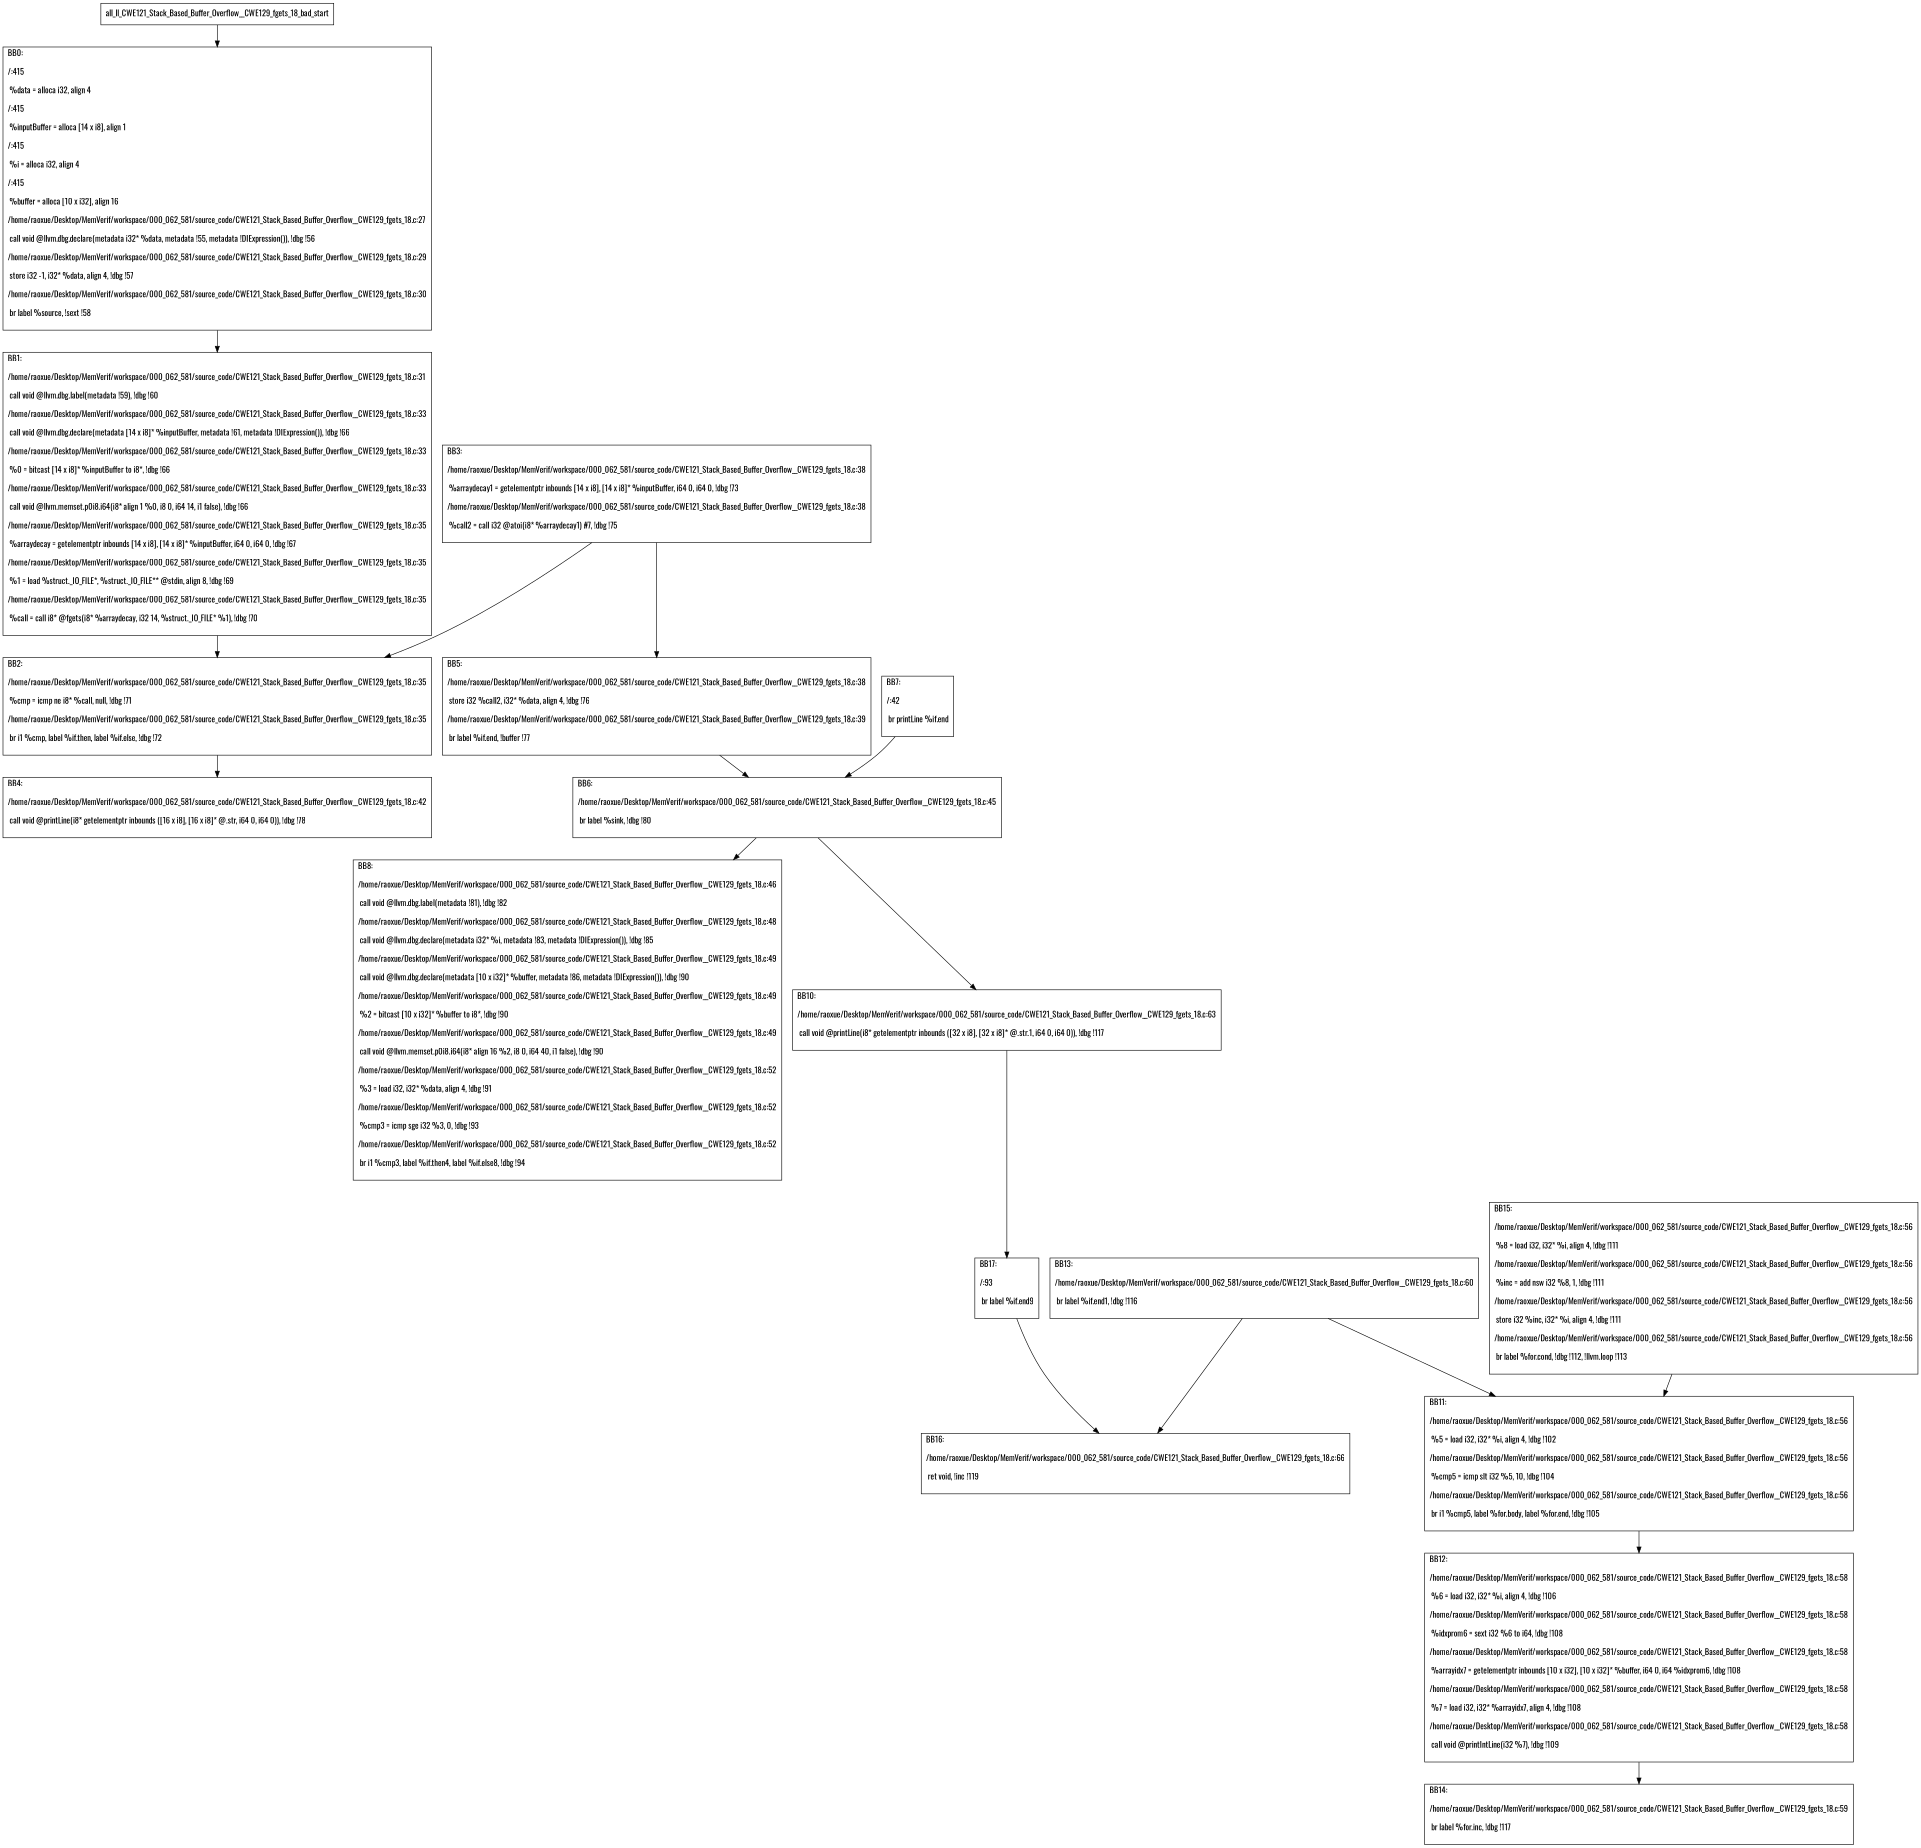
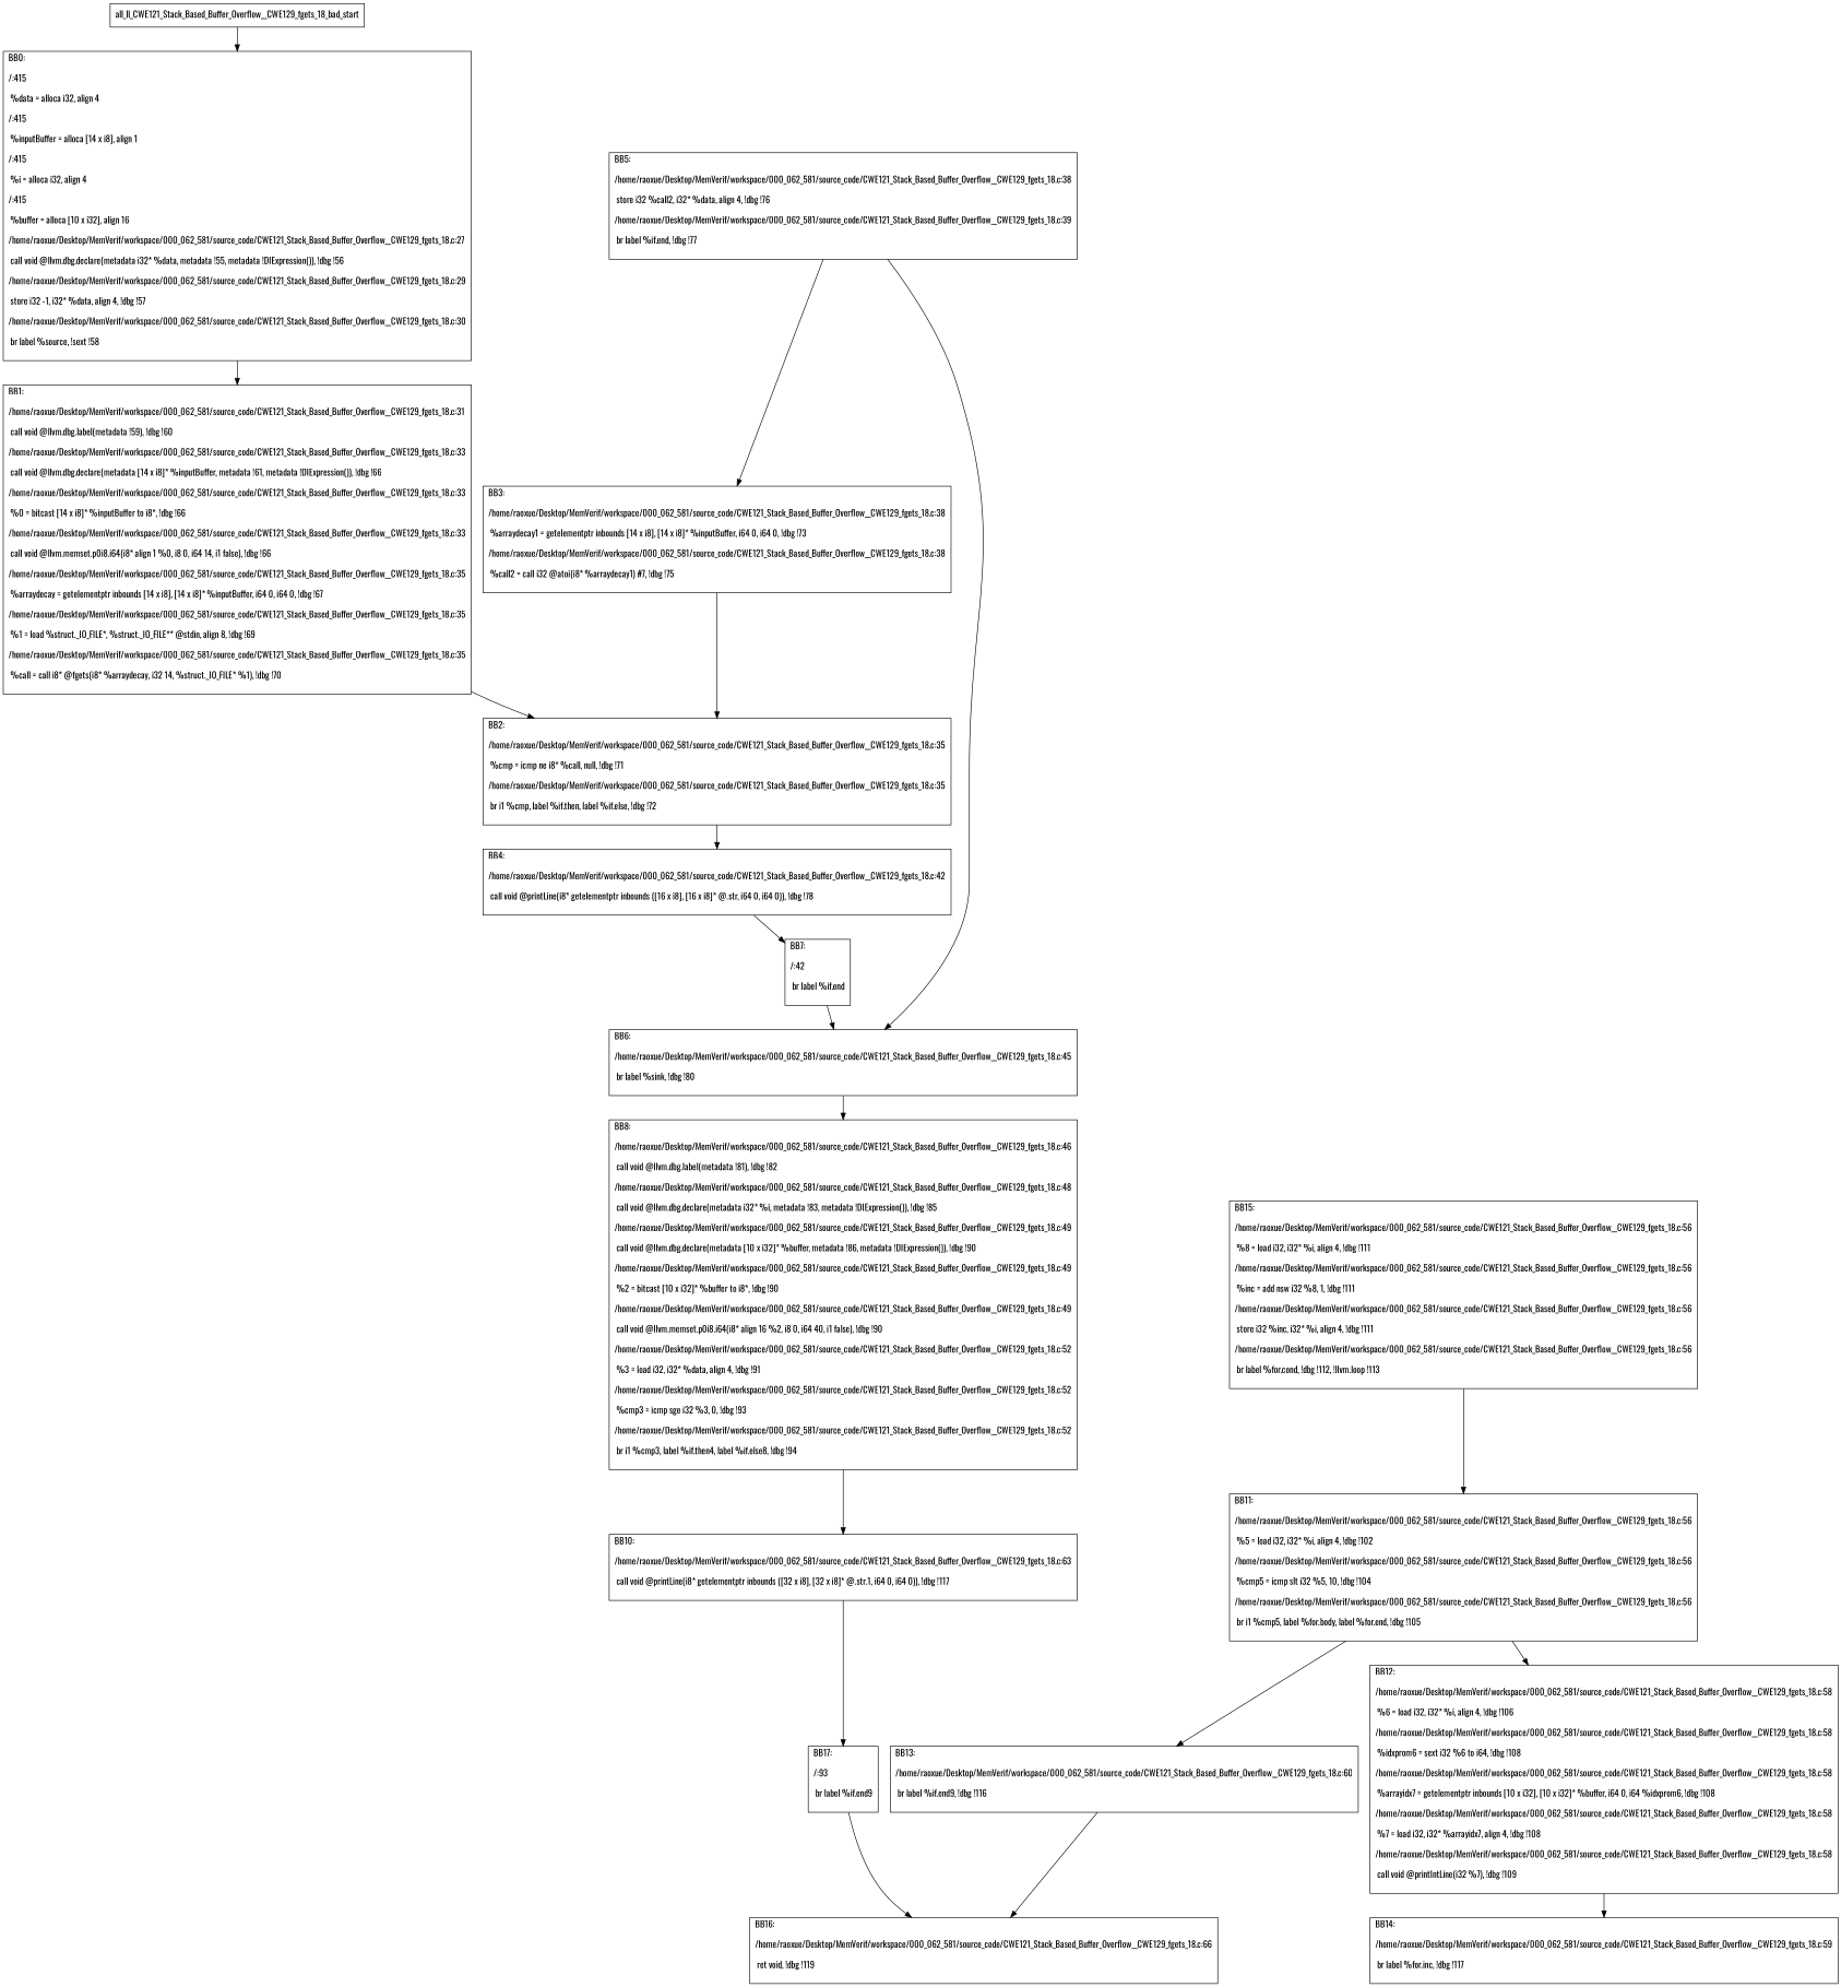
  digraph {
    fontname=Oswald
    node [fontname=Oswald shape=record]
    edge [fontname=Oswald]
    n1 [label="{all_ll_CWE121_Stack_Based_Buffer_Overflow__CWE129_fgets_18_bad_start}"]
    n2 [label="{BB0:\l\l/:415\l\n  %data = alloca i32, align 4\l\n/:415\l\n  %inputBuffer = alloca [14 x i8], align 1\l\n/:415\l\n  %i = alloca i32, align 4\l\n/:415\l\n  %buffer = alloca [10 x i32], align 16\l\n/home/raoxue/Desktop/MemVerif/workspace/000_062_581/source_code/CWE121_Stack_Based_Buffer_Overflow__CWE129_fgets_18.c:27\l\n  call void @llvm.dbg.declare(metadata i32* %data, metadata !55, metadata !DIExpression()), !dbg !56\l\n/home/raoxue/Desktop/MemVerif/workspace/000_062_581/source_code/CWE121_Stack_Based_Buffer_Overflow__CWE129_fgets_18.c:29\l\n  store i32 -1, i32* %data, align 4, !dbg !57\l\n/home/raoxue/Desktop/MemVerif/workspace/000_062_581/source_code/CWE121_Stack_Based_Buffer_Overflow__CWE129_fgets_18.c:30\l\n  br label %source, !sext !58\l\n}"]
    n3 [label="{BB1:\l\l/home/raoxue/Desktop/MemVerif/workspace/000_062_581/source_code/CWE121_Stack_Based_Buffer_Overflow__CWE129_fgets_18.c:31\l\n  call void @llvm.dbg.label(metadata !59), !dbg !60\l\n/home/raoxue/Desktop/MemVerif/workspace/000_062_581/source_code/CWE121_Stack_Based_Buffer_Overflow__CWE129_fgets_18.c:33\l\n  call void @llvm.dbg.declare(metadata [14 x i8]* %inputBuffer, metadata !61, metadata !DIExpression()), !dbg !66\l\n/home/raoxue/Desktop/MemVerif/workspace/000_062_581/source_code/CWE121_Stack_Based_Buffer_Overflow__CWE129_fgets_18.c:33\l\n  %0 = bitcast [14 x i8]* %inputBuffer to i8*, !dbg !66\l\n/home/raoxue/Desktop/MemVerif/workspace/000_062_581/source_code/CWE121_Stack_Based_Buffer_Overflow__CWE129_fgets_18.c:33\l\n  call void @llvm.memset.p0i8.i64(i8* align 1 %0, i8 0, i64 14, i1 false), !dbg !66\l\n/home/raoxue/Desktop/MemVerif/workspace/000_062_581/source_code/CWE121_Stack_Based_Buffer_Overflow__CWE129_fgets_18.c:35\l\n  %arraydecay = getelementptr inbounds [14 x i8], [14 x i8]* %inputBuffer, i64 0, i64 0, !dbg !67\l\n/home/raoxue/Desktop/MemVerif/workspace/000_062_581/source_code/CWE121_Stack_Based_Buffer_Overflow__CWE129_fgets_18.c:35\l\n  %1 = load %struct._IO_FILE*, %struct._IO_FILE** @stdin, align 8, !dbg !69\l\n/home/raoxue/Desktop/MemVerif/workspace/000_062_581/source_code/CWE121_Stack_Based_Buffer_Overflow__CWE129_fgets_18.c:35\l\n  %call = call i8* @fgets(i8* %arraydecay, i32 14, %struct._IO_FILE* %1), !dbg !70\l\n}"]
    n4 [label="{BB2:\l\l/home/raoxue/Desktop/MemVerif/workspace/000_062_581/source_code/CWE121_Stack_Based_Buffer_Overflow__CWE129_fgets_18.c:35\l\n  %cmp = icmp ne i8* %call, null, !dbg !71\l\n/home/raoxue/Desktop/MemVerif/workspace/000_062_581/source_code/CWE121_Stack_Based_Buffer_Overflow__CWE129_fgets_18.c:35\l\n  br i1 %cmp, label %if.then, label %if.else, !dbg !72\l\n}"]
    n5 [label="{BB4:\l\l/home/raoxue/Desktop/MemVerif/workspace/000_062_581/source_code/CWE121_Stack_Based_Buffer_Overflow__CWE129_fgets_18.c:42\l\n  call void @printLine(i8* getelementptr inbounds ([16 x i8], [16 x i8]* @.str, i64 0, i64 0)), !dbg !78\l\n}"]
    n6 [label="{BB3:\l\l/home/raoxue/Desktop/MemVerif/workspace/000_062_581/source_code/CWE121_Stack_Based_Buffer_Overflow__CWE129_fgets_18.c:38\l\n  %arraydecay1 = getelementptr inbounds [14 x i8], [14 x i8]* %inputBuffer, i64 0, i64 0, !dbg !73\l\n/home/raoxue/Desktop/MemVerif/workspace/000_062_581/source_code/CWE121_Stack_Based_Buffer_Overflow__CWE129_fgets_18.c:38\l\n  %call2 = call i32 @atoi(i8* %arraydecay1) #7, !dbg !75\l\n}"]
-   n7 [label="{BB5:\l\l/home/raoxue/Desktop/MemVerif/workspace/000_062_581/source_code/CWE121_Stack_Based_Buffer_Overflow__CWE129_fgets_18.c:38\l\n  store i32 %call2, i32* %data, align 4, !dbg !76\l\n/home/raoxue/Desktop/MemVerif/workspace/000_062_581/source_code/CWE121_Stack_Based_Buffer_Overflow__CWE129_fgets_18.c:39\l\n  br label %if.end, !buffer !77\l\n}"]
-   n8 [label="{BB7:\l\l/:42\l\n  br printLine %if.end\l\n}"]
+   n7 [label="{BB5:\l\l/home/raoxue/Desktop/MemVerif/workspace/000_062_581/source_code/CWE121_Stack_Based_Buffer_Overflow__CWE129_fgets_18.c:38\l\n  store i32 %call2, i32* %data, align 4, !dbg !76\l\n/home/raoxue/Desktop/MemVerif/workspace/000_062_581/source_code/CWE121_Stack_Based_Buffer_Overflow__CWE129_fgets_18.c:39\l\n  br label %if.end, !dbg !77\l\n}"]
+   n8 [label="{BB7:\l\l/:42\l\n  br label %if.end\l\n}"]
    n9 [label="{BB6:\l\l/home/raoxue/Desktop/MemVerif/workspace/000_062_581/source_code/CWE121_Stack_Based_Buffer_Overflow__CWE129_fgets_18.c:45\l\n  br label %sink, !dbg !80\l\n}"]
    n10 [label="{BB8:\l\l/home/raoxue/Desktop/MemVerif/workspace/000_062_581/source_code/CWE121_Stack_Based_Buffer_Overflow__CWE129_fgets_18.c:46\l\n  call void @llvm.dbg.label(metadata !81), !dbg !82\l\n/home/raoxue/Desktop/MemVerif/workspace/000_062_581/source_code/CWE121_Stack_Based_Buffer_Overflow__CWE129_fgets_18.c:48\l\n  call void @llvm.dbg.declare(metadata i32* %i, metadata !83, metadata !DIExpression()), !dbg !85\l\n/home/raoxue/Desktop/MemVerif/workspace/000_062_581/source_code/CWE121_Stack_Based_Buffer_Overflow__CWE129_fgets_18.c:49\l\n  call void @llvm.dbg.declare(metadata [10 x i32]* %buffer, metadata !86, metadata !DIExpression()), !dbg !90\l\n/home/raoxue/Desktop/MemVerif/workspace/000_062_581/source_code/CWE121_Stack_Based_Buffer_Overflow__CWE129_fgets_18.c:49\l\n  %2 = bitcast [10 x i32]* %buffer to i8*, !dbg !90\l\n/home/raoxue/Desktop/MemVerif/workspace/000_062_581/source_code/CWE121_Stack_Based_Buffer_Overflow__CWE129_fgets_18.c:49\l\n  call void @llvm.memset.p0i8.i64(i8* align 16 %2, i8 0, i64 40, i1 false), !dbg !90\l\n/home/raoxue/Desktop/MemVerif/workspace/000_062_581/source_code/CWE121_Stack_Based_Buffer_Overflow__CWE129_fgets_18.c:52\l\n  %3 = load i32, i32* %data, align 4, !dbg !91\l\n/home/raoxue/Desktop/MemVerif/workspace/000_062_581/source_code/CWE121_Stack_Based_Buffer_Overflow__CWE129_fgets_18.c:52\l\n  %cmp3 = icmp sge i32 %3, 0, !dbg !93\l\n/home/raoxue/Desktop/MemVerif/workspace/000_062_581/source_code/CWE121_Stack_Based_Buffer_Overflow__CWE129_fgets_18.c:52\l\n  br i1 %cmp3, label %if.then4, label %if.else8, !dbg !94\l\n}"]
    n11 [label="{BB10:\l\l/home/raoxue/Desktop/MemVerif/workspace/000_062_581/source_code/CWE121_Stack_Based_Buffer_Overflow__CWE129_fgets_18.c:63\l\n  call void @printLine(i8* getelementptr inbounds ([32 x i8], [32 x i8]* @.str.1, i64 0, i64 0)), !dbg !117\l\n}"]
    n12 [label="{BB17:\l\l/:93\l\n  br label %if.end9\l\n}"]
    n13 [label="{BB11:\l\l/home/raoxue/Desktop/MemVerif/workspace/000_062_581/source_code/CWE121_Stack_Based_Buffer_Overflow__CWE129_fgets_18.c:56\l\n  %5 = load i32, i32* %i, align 4, !dbg !102\l\n/home/raoxue/Desktop/MemVerif/workspace/000_062_581/source_code/CWE121_Stack_Based_Buffer_Overflow__CWE129_fgets_18.c:56\l\n  %cmp5 = icmp slt i32 %5, 10, !dbg !104\l\n/home/raoxue/Desktop/MemVerif/workspace/000_062_581/source_code/CWE121_Stack_Based_Buffer_Overflow__CWE129_fgets_18.c:56\l\n  br i1 %cmp5, label %for.body, label %for.end, !dbg !105\l\n}"]
    n14 [label="{BB12:\l\l/home/raoxue/Desktop/MemVerif/workspace/000_062_581/source_code/CWE121_Stack_Based_Buffer_Overflow__CWE129_fgets_18.c:58\l\n  %6 = load i32, i32* %i, align 4, !dbg !106\l\n/home/raoxue/Desktop/MemVerif/workspace/000_062_581/source_code/CWE121_Stack_Based_Buffer_Overflow__CWE129_fgets_18.c:58\l\n  %idxprom6 = sext i32 %6 to i64, !dbg !108\l\n/home/raoxue/Desktop/MemVerif/workspace/000_062_581/source_code/CWE121_Stack_Based_Buffer_Overflow__CWE129_fgets_18.c:58\l\n  %arrayidx7 = getelementptr inbounds [10 x i32], [10 x i32]* %buffer, i64 0, i64 %idxprom6, !dbg !108\l\n/home/raoxue/Desktop/MemVerif/workspace/000_062_581/source_code/CWE121_Stack_Based_Buffer_Overflow__CWE129_fgets_18.c:58\l\n  %7 = load i32, i32* %arrayidx7, align 4, !dbg !108\l\n/home/raoxue/Desktop/MemVerif/workspace/000_062_581/source_code/CWE121_Stack_Based_Buffer_Overflow__CWE129_fgets_18.c:58\l\n  call void @printIntLine(i32 %7), !dbg !109\l\n}"]
-   n15 [label="{BB13:\l\l/home/raoxue/Desktop/MemVerif/workspace/000_062_581/source_code/CWE121_Stack_Based_Buffer_Overflow__CWE129_fgets_18.c:60\l\n  br label %if.end1, !dbg !116\l\n}"]
-   n16 [label="{BB16:\l\l/home/raoxue/Desktop/MemVerif/workspace/000_062_581/source_code/CWE121_Stack_Based_Buffer_Overflow__CWE129_fgets_18.c:66\l\n  ret void, !inc !119\l\n}"]
+   n15 [label="{BB13:\l\l/home/raoxue/Desktop/MemVerif/workspace/000_062_581/source_code/CWE121_Stack_Based_Buffer_Overflow__CWE129_fgets_18.c:60\l\n  br label %if.end9, !dbg !116\l\n}"]
+   n16 [label="{BB16:\l\l/home/raoxue/Desktop/MemVerif/workspace/000_062_581/source_code/CWE121_Stack_Based_Buffer_Overflow__CWE129_fgets_18.c:66\l\n  ret void, !dbg !119\l\n}"]
    n17 [label="{BB14:\l\l/home/raoxue/Desktop/MemVerif/workspace/000_062_581/source_code/CWE121_Stack_Based_Buffer_Overflow__CWE129_fgets_18.c:59\l\n  br label %for.inc, !dbg !117\l\n}"]
    n18 [label="{BB15:\l\l/home/raoxue/Desktop/MemVerif/workspace/000_062_581/source_code/CWE121_Stack_Based_Buffer_Overflow__CWE129_fgets_18.c:56\l\n  %8 = load i32, i32* %i, align 4, !dbg !111\l\n/home/raoxue/Desktop/MemVerif/workspace/000_062_581/source_code/CWE121_Stack_Based_Buffer_Overflow__CWE129_fgets_18.c:56\l\n  %inc = add nsw i32 %8, 1, !dbg !111\l\n/home/raoxue/Desktop/MemVerif/workspace/000_062_581/source_code/CWE121_Stack_Based_Buffer_Overflow__CWE129_fgets_18.c:56\l\n  store i32 %inc, i32* %i, align 4, !dbg !111\l\n/home/raoxue/Desktop/MemVerif/workspace/000_062_581/source_code/CWE121_Stack_Based_Buffer_Overflow__CWE129_fgets_18.c:56\l\n  br label %for.cond, !dbg !112, !llvm.loop !113\l\n}"]
    n1 -> n2
    n2 -> n3
    n3 -> n4
    n4 -> n5
+   n5 -> n8
    n6 -> n4
-   n6 -> n7
+   n7 -> n6
    n7 -> n9
    n8 -> n9
    n9 -> n10
-   n9 -> n11
+   n10 -> n11
    n11 -> n12
    n12 -> n16
    n13 -> n14
-   n15 -> n13
+   n13 -> n15
    n14 -> n17
    n15 -> n16
    n18 -> n13
  }
